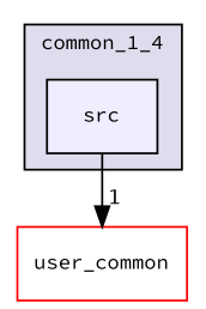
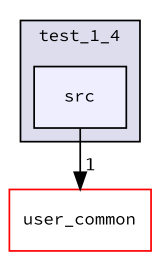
  digraph {
    compound=true
    fontname="Source Code Pro"
    node [fontname="Source Code Pro" fontsize=10 shape=box style=filled]
    n1 [fillcolor="#eeeeff" label=src pencolor=black]
    n2 [color=red fillcolor=white label=user_common]
    subgraph cluster_1 {
      bgcolor="#ddddee"
      fontsize=10
-     label=common_1_4
+     label=test_1_4
      pencolor=black
      n1
    }
    n1 -> n2 [headlabel=1 labeldistance=1.5 labelfontname=Helvetica labelfontsize=10 fontname="Source Code Pro"]
  }
